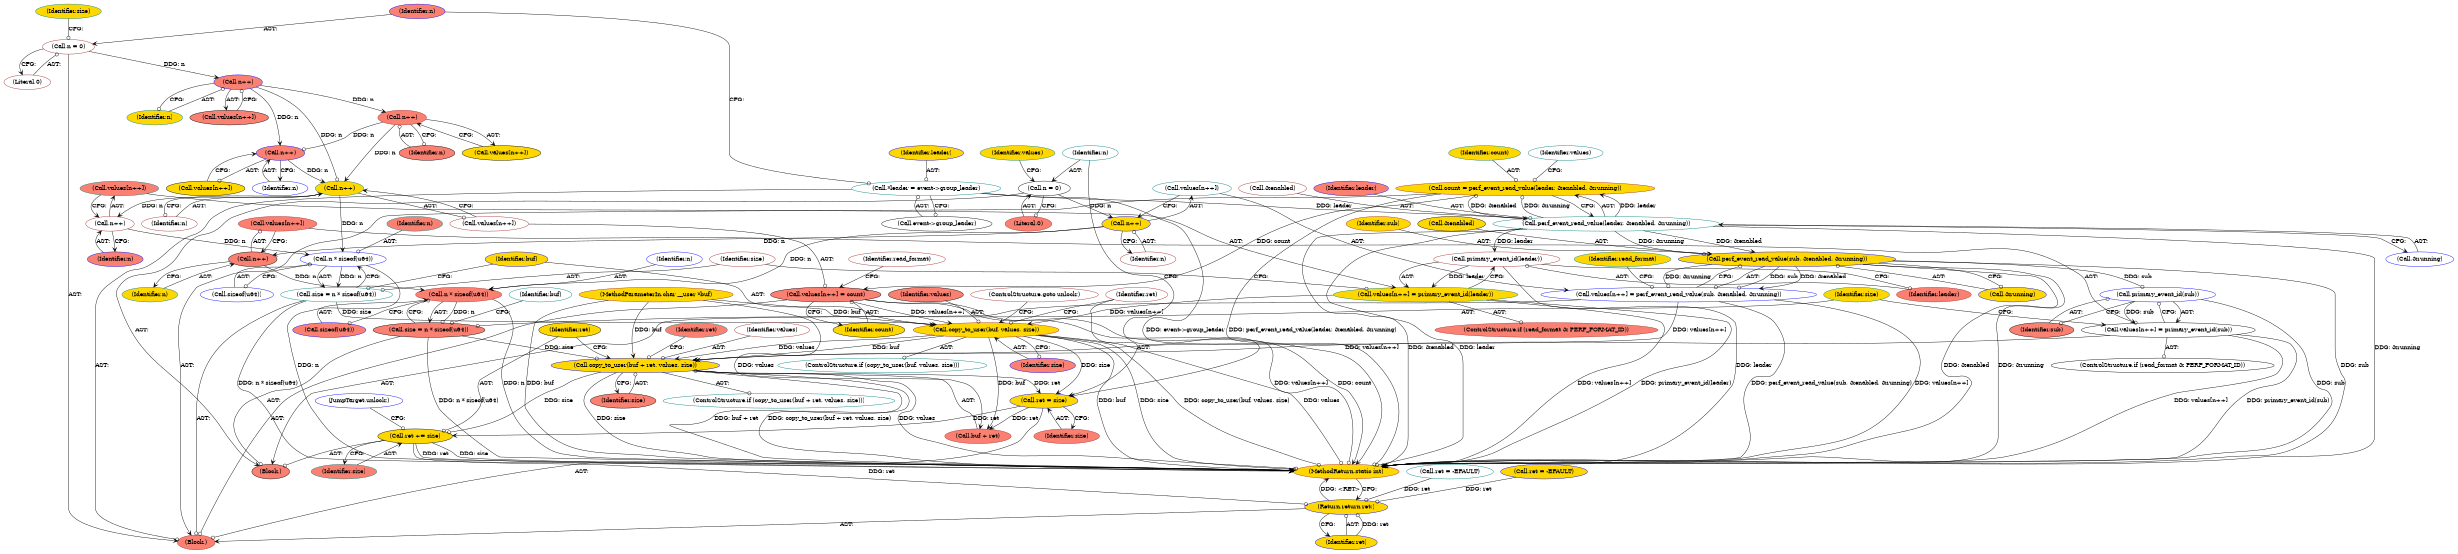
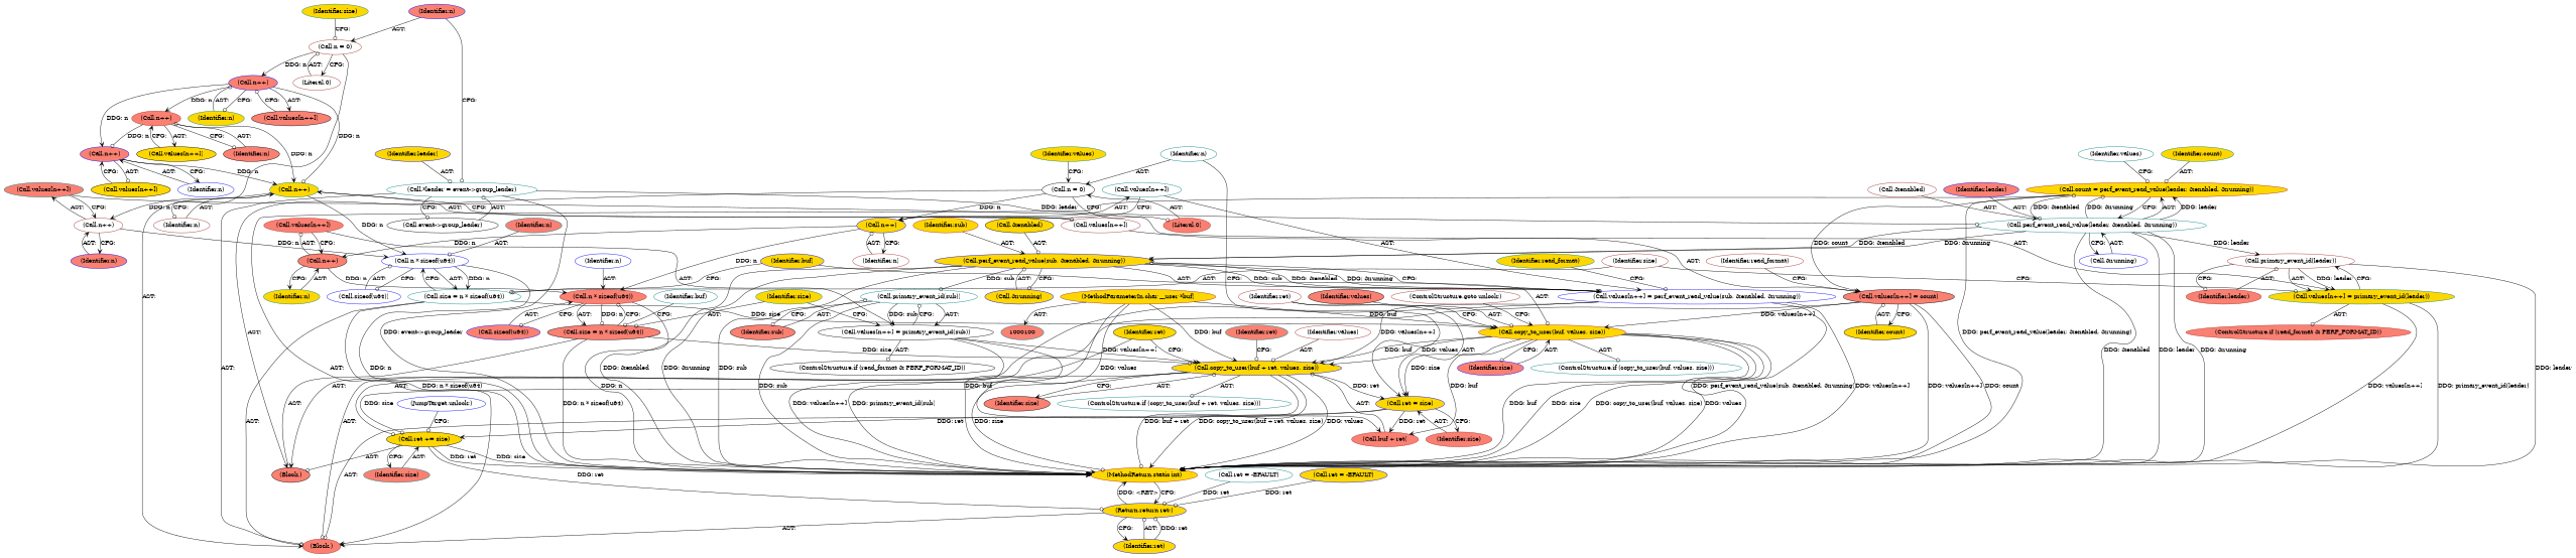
  digraph {
    node [color=brown fillcolor=white style=filled]
    edge [arrowhead=vee]
    n1 [color=blue fillcolor=gold label="(Call,copy_to_user(buf + ret, values, size))"]
    n2 [color=black fillcolor=gold label="(Call,ret += size)"]
    n3 [color=black fillcolor=salmon label="(Identifier,size)"]
    n4 [color=teal label="(ControlStructure,if (copy_to_user(buf + ret, values, size)))"]
    n5 [fillcolor=gold label="(MethodReturn,static int)"]
    n6 [color=blue fillcolor=gold label="(Call,ret = size)"]
    n7 [color=black fillcolor=salmon label="(Block,)"]
    n8 [color=blue fillcolor=gold label="(Return,return ret;)"]
    n9 [color=teal fillcolor=salmon label="(Identifier,size)"]
    n10 [fillcolor=gold label="(Call,copy_to_user(buf, values, size))"]
    n11 [fillcolor=salmon label="(Call,buf + ret)"]
    n12 [color=teal label="(ControlStructure,if (copy_to_user(buf, values, size)))"]
    n13 [color=blue fillcolor=salmon label="(Identifier,size)"]
    n14 [fillcolor=salmon label="(Block,)"]
    n15 [fillcolor=salmon label="(Identifier,size)"]
    n16 [fillcolor=gold label="(MethodParameterIn,char __user *buf)"]
+   1000100 [color=teal fillcolor=salmon]
    n18 [color=black fillcolor=salmon label="(Call,values[n++] = count)"]
    n19 [color=black fillcolor=gold label="(Identifier,count)"]
    n20 [fillcolor=gold label="(Call,count = perf_event_read_value(leader, &enabled, &running))"]
    n21 [color=teal label="(Call,perf_event_read_value(leader, &enabled, &running))"]
    n22 [label="(Call,primary_event_id(leader))"]
    n23 [color=blue fillcolor=gold label="(Call,perf_event_read_value(sub, &enabled, &running))"]
    n24 [color=blue label="(Call,&running)"]
    n25 [color=teal fillcolor=gold label="(Call,values[n++] = primary_event_id(leader))"]
    n26 [fillcolor=salmon label="(Identifier,leader)"]
-   n27 [color=blue label="(Call,primary_event_id(sub))"]
+   n27 [color=teal label="(Call,primary_event_id(sub))"]
    n28 [color=blue label="(Call,values[n++] = perf_event_read_value(sub, &enabled, &running))"]
    n29 [color=blue fillcolor=gold label="(Call,&running)"]
    n30 [color=teal label="(Call,*leader = event->group_leader)"]
    n31 [color=black label="(Call,event->group_leader)"]
    n32 [fillcolor=salmon label="(ControlStructure,if (read_format & PERF_FORMAT_ID))"]
    n33 [color=teal label="(Call,size = n * sizeof(u64))"]
    n34 [color=blue label="(Call,n * sizeof(u64))"]
    n35 [color=blue label="(Call,sizeof(u64))"]
    n36 [color=teal fillcolor=gold label="(Call,n++)"]
    n37 [label="(Call,n++)"]
    n38 [label="(Identifier,n)"]
    n39 [label="(Call,values[n++])"]
    n40 [color=blue fillcolor=salmon label="(Identifier,n)"]
    n41 [color=teal fillcolor=salmon label="(Call,values[n++])"]
    n42 [color=blue fillcolor=salmon label="(Call,n++)"]
    n43 [color=blue label="(Identifier,n)"]
    n44 [color=black fillcolor=gold label="(Call,values[n++])"]
    n45 [fillcolor=salmon label="(Call,n++)"]
    n46 [color=black fillcolor=gold label="(Call,values[n++])"]
    n47 [color=black fillcolor=salmon label="(Identifier,n)"]
    n48 [color=blue fillcolor=salmon label="(Call,n++)"]
    n49 [color=teal fillcolor=gold label="(Identifier,n)"]
    n50 [color=black fillcolor=salmon label="(Call,values[n++])"]
    n51 [label="(Call,n = 0)"]
    n52 [label="(Literal,0)"]
    n53 [color=black label="(Call,values[n++] = primary_event_id(sub))"]
    n54 [color=black label="(ControlStructure,if (read_format & PERF_FORMAT_ID))"]
    n55 [color=black fillcolor=salmon label="(Identifier,sub)"]
    n56 [color=black fillcolor=salmon label="(Call,size = n * sizeof(u64))"]
    n57 [fillcolor=salmon label="(Call,n * sizeof(u64))"]
    n58 [color=blue fillcolor=salmon label="(Call,sizeof(u64))"]
    n59 [color=black fillcolor=salmon label="(Call,n++)"]
    n60 [fillcolor=salmon label="(Call,values[n++])"]
    n61 [color=teal fillcolor=gold label="(Identifier,n)"]
    n62 [color=blue fillcolor=gold label="(Call,n++)"]
    n63 [color=teal label="(Call,values[n++])"]
    n64 [label="(Identifier,n)"]
    n65 [color=black label="(Call,n = 0)"]
    n66 [fillcolor=salmon label="(Literal,0)"]
    n67 [color=blue fillcolor=gold label="(Identifier,ret)"]
    n68 [color=black fillcolor=salmon label="(Identifier,values)"]
    n69 [color=teal fillcolor=salmon label="(Identifier,ret)"]
    n70 [label="(Identifier,size)"]
    n71 [color=teal fillcolor=salmon label="(Identifier,n)"]
    n72 [color=teal label="(Identifier,values)"]
    n73 [color=teal label="(Identifier,n)"]
    n74 [color=black fillcolor=gold label="(Identifier,ret)"]
    n75 [label="(Identifier,values)"]
    n76 [color=teal label="(Call,ret = -EFAULT)"]
    n77 [color=teal fillcolor=gold label="(Identifier,values)"]
    n78 [color=blue fillcolor=gold label="(Identifier,leader)"]
    n79 [color=blue label="(Identifier,n)"]
    n80 [fillcolor=gold label="(Identifier,sub)"]
    n81 [color=teal fillcolor=gold label="(Identifier,read_format)"]
    n82 [color=blue fillcolor=gold label="(Identifier,buf)"]
    n83 [color=blue fillcolor=gold label="(Call,ret = -EFAULT)"]
    n84 [label="(ControlStructure,goto unlock;)"]
    n85 [color=black fillcolor=gold label="(Call,&enabled)"]
    n86 [color=teal label="(Identifier,buf)"]
    n87 [color=teal fillcolor=gold label="(Identifier,size)"]
    n88 [label="(Call,&enabled)"]
    n89 [color=blue fillcolor=salmon label="(Identifier,leader)"]
    n90 [label="(Identifier,read_format)"]
    n91 [color=blue label="(JumpTarget,unlock:)"]
    n92 [label="(Identifier,ret)"]
    n93 [color=blue fillcolor=salmon label="(Identifier,n)"]
    n94 [color=teal fillcolor=gold label="(Identifier,size)"]
    n95 [color=teal fillcolor=gold label="(Identifier,count)"]
    n1 -> n2 [arrowhead=odot label="DDG: size"]
    n1 -> n3 [label="CFG: "]
    n1 -> n4 [arrowhead=odot label="AST: "]
    n1 -> n5 [arrowhead=odot label="DDG: size"]
    n1 -> n5 [arrowhead=odot label="DDG: buf + ret"]
    n1 -> n5 [label="DDG: copy_to_user(buf + ret, values, size)"]
    n1 -> n5 [arrowhead=odot label="DDG: values"]
    n1 -> n6 [label="DDG: ret"]
    n2 -> n5 [label="DDG: size"]
    n2 -> n5 [label="DDG: ret"]
    n2 -> n7 [arrowhead=odot label="AST: "]
    n2 -> n8 [arrowhead=odot label="DDG: ret"]
    n2 -> n9 [label="CFG: "]
    n3 -> n1 [arrowhead=odot label="AST: "]
    n5 -> n8 [label="CFG: "]
    n6 -> n2 [label="DDG: ret"]
    n6 -> n11 [label="DDG: ret"]
    n6 -> n14 [arrowhead=odot label="AST: "]
    n6 -> n15 [label="CFG: "]
    n8 -> n5 [label="DDG: <RET>"]
    n8 -> n14 [label="AST: "]
    n8 -> n67 [label="CFG: "]
    n9 -> n2 [label="AST: "]
    n10 -> n1 [label="DDG: buf"]
    n10 -> n1 [label="DDG: values"]
    n10 -> n5 [arrowhead=odot label="DDG: buf"]
    n10 -> n5 [arrowhead=odot label="DDG: size"]
    n10 -> n5 [arrowhead=odot label="DDG: copy_to_user(buf, values, size)"]
    n10 -> n5 [arrowhead=odot label="DDG: values"]
    n10 -> n6 [label="DDG: size"]
    n10 -> n11 [label="DDG: buf"]
    n10 -> n12 [arrowhead=odot label="AST: "]
    n10 -> n13 [arrowhead=odot label="CFG: "]
    n11 -> n1 [arrowhead=odot label="AST: "]
    n13 -> n10 [label="AST: "]
    n15 -> n6 [label="AST: "]
    n16 -> n1 [label="DDG: buf"]
    n16 -> n5 [label="DDG: buf"]
    n16 -> n10 [label="DDG: buf"]
    n16 -> n11 [label="DDG: values"]
+   n16 -> 1000100 [label="AST: "]
    n18 -> n5 [arrowhead=odot label="DDG: values[n++]"]
    n18 -> n5 [label="DDG: count"]
    n18 -> n10 [label="DDG: values[n++]"]
    n18 -> n14 [arrowhead=odot label="AST: "]
    n18 -> n19 [label="CFG: "]
    n19 -> n18 [arrowhead=odot label="AST: "]
    n20 -> n5 [arrowhead=odot label="DDG: perf_event_read_value(leader, &enabled, &running)"]
    n20 -> n14 [label="AST: "]
    n20 -> n18 [label="DDG: count"]
    n20 -> n21 [label="CFG: "]
    n21 -> n5 [arrowhead=odot label="DDG: &enabled"]
    n21 -> n5 [arrowhead=odot label="DDG: leader"]
    n21 -> n5 [arrowhead=odot label="DDG: &running"]
    n21 -> n20 [label="AST: "]
    n21 -> n20 [label="DDG: leader"]
    n21 -> n20 [arrowhead=odot label="DDG: &enabled"]
    n21 -> n20 [arrowhead=odot label="DDG: &running"]
    n21 -> n22 [label="DDG: leader"]
    n21 -> n23 [label="DDG: &enabled"]
    n21 -> n23 [arrowhead=odot label="DDG: &running"]
    n21 -> n24 [label="CFG: "]
    n22 -> n5 [label="DDG: leader"]
    n22 -> n25 [label="AST: "]
    n22 -> n25 [label="DDG: leader"]
    n22 -> n26 [arrowhead=odot label="CFG: "]
    n23 -> n5 [label="DDG: &enabled"]
    n23 -> n5 [label="DDG: &running"]
    n23 -> n5 [arrowhead=odot label="DDG: sub"]
    n23 -> n27 [arrowhead=odot label="DDG: sub"]
    n23 -> n28 [arrowhead=odot label="AST: "]
    n23 -> n28 [arrowhead=odot label="DDG: sub"]
    n23 -> n28 [label="DDG: &enabled"]
    n23 -> n28 [arrowhead=odot label="DDG: &running"]
    n23 -> n29 [arrowhead=odot label="CFG: "]
    n24 -> n21 [label="AST: "]
    n25 -> n5 [arrowhead=odot label="DDG: values[n++]"]
    n25 -> n5 [arrowhead=odot label="DDG: primary_event_id(leader)"]
-   n25 -> n10 [label="DDG: values[n++]"]
    n25 -> n22 [label="CFG: "]
    n25 -> n32 [arrowhead=odot label="AST: "]
    n26 -> n22 [arrowhead=odot label="AST: "]
    n27 -> n5 [arrowhead=odot label="DDG: sub"]
    n27 -> n53 [label="AST: "]
    n27 -> n53 [label="DDG: sub"]
    n27 -> n55 [arrowhead=odot label="CFG: "]
    n28 -> n1 [label="DDG: values[n++]"]
    n28 -> n5 [arrowhead=odot label="DDG: perf_event_read_value(sub, &enabled, &running)"]
    n28 -> n5 [label="DDG: values[n++]"]
    n28 -> n7 [label="AST: "]
    n28 -> n23 [arrowhead=odot label="CFG: "]
    n29 -> n23 [arrowhead=odot label="AST: "]
    n30 -> n5 [label="DDG: event->group_leader"]
    n30 -> n14 [arrowhead=odot label="AST: "]
    n30 -> n21 [arrowhead=odot label="DDG: leader"]
    n30 -> n31 [arrowhead=odot label="CFG: "]
    n31 -> n30 [arrowhead=odot label="AST: "]
    n33 -> n5 [label="DDG: n * sizeof(u64)"]
    n33 -> n10 [label="DDG: size"]
    n33 -> n14 [arrowhead=odot label="AST: "]
    n33 -> n34 [label="CFG: "]
    n34 -> n5 [label="DDG: n"]
    n34 -> n33 [label="AST: "]
    n34 -> n33 [label="DDG: n"]
    n34 -> n35 [arrowhead=odot label="CFG: "]
    n35 -> n34 [arrowhead=odot label="AST: "]
    n36 -> n34 [label="DDG: n"]
    n36 -> n37 [label="DDG: n"]
    n36 -> n38 [arrowhead=odot label="CFG: "]
    n36 -> n39 [arrowhead=odot label="AST: "]
    n37 -> n34 [label="DDG: n"]
    n37 -> n40 [label="CFG: "]
    n37 -> n41 [label="AST: "]
    n38 -> n36 [label="AST: "]
    n39 -> n18 [arrowhead=odot label="AST: "]
    n39 -> n36 [label="CFG: "]
    n40 -> n37 [label="AST: "]
    n41 -> n25 [label="AST: "]
    n41 -> n37 [label="CFG: "]
    n42 -> n36 [label="DDG: n"]
    n42 -> n43 [label="CFG: "]
    n42 -> n44 [arrowhead=odot label="AST: "]
    n43 -> n42 [label="AST: "]
    n44 -> n42 [label="CFG: "]
    n45 -> n36 [label="DDG: n"]
    n45 -> n42 [arrowhead=odot label="DDG: n"]
    n45 -> n46 [label="AST: "]
    n45 -> n47 [arrowhead=odot label="CFG: "]
    n46 -> n45 [label="CFG: "]
    n47 -> n45 [arrowhead=odot label="AST: "]
    n48 -> n36 [arrowhead=odot label="DDG: n"]
    n48 -> n42 [label="DDG: n"]
    n48 -> n45 [label="DDG: n"]
    n48 -> n49 [arrowhead=odot label="CFG: "]
    n48 -> n50 [label="AST: "]
    n49 -> n48 [arrowhead=odot label="AST: "]
    n50 -> n48 [arrowhead=odot label="CFG: "]
    n51 -> n14 [label="AST: "]
    n51 -> n48 [label="DDG: n"]
    n51 -> n52 [label="CFG: "]
    n52 -> n51 [arrowhead=odot label="AST: "]
    n53 -> n1 [label="DDG: values[n++]"]
    n53 -> n5 [label="DDG: primary_event_id(sub)"]
    n53 -> n5 [label="DDG: values[n++]"]
    n53 -> n27 [arrowhead=odot label="CFG: "]
    n53 -> n54 [arrowhead=odot label="AST: "]
    n55 -> n27 [arrowhead=odot label="AST: "]
    n56 -> n1 [arrowhead=odot label="DDG: size"]
    n56 -> n5 [label="DDG: n * sizeof(u64)"]
    n56 -> n7 [arrowhead=odot label="AST: "]
    n56 -> n57 [arrowhead=odot label="CFG: "]
    n57 -> n5 [label="DDG: n"]
    n57 -> n56 [label="AST: "]
    n57 -> n56 [arrowhead=odot label="DDG: n"]
    n57 -> n58 [arrowhead=odot label="CFG: "]
    n58 -> n57 [label="AST: "]
    n59 -> n57 [label="DDG: n"]
    n59 -> n60 [arrowhead=odot label="AST: "]
    n59 -> n61 [label="CFG: "]
    n60 -> n53 [arrowhead=odot label="AST: "]
    n60 -> n59 [label="CFG: "]
    n61 -> n59 [label="AST: "]
    n62 -> n57 [label="DDG: n"]
    n62 -> n59 [label="DDG: n"]
    n62 -> n63 [label="AST: "]
    n62 -> n64 [label="CFG: "]
    n63 -> n28 [label="AST: "]
    n63 -> n62 [label="CFG: "]
    n64 -> n62 [arrowhead=odot label="AST: "]
    n65 -> n7 [label="AST: "]
    n65 -> n62 [label="DDG: n"]
    n65 -> n66 [arrowhead=odot label="CFG: "]
    n66 -> n65 [label="AST: "]
    n67 -> n8 [arrowhead=odot label="AST: "]
    n67 -> n8 [arrowhead=odot label="DDG: ret"]
    n68 -> n10 [arrowhead=odot label="AST: "]
    n69 -> n1 [arrowhead=odot label="CFG: "]
    n70 -> n25 [arrowhead=odot label="CFG: "]
    n70 -> n33 [arrowhead=odot label="AST: "]
    n71 -> n34 [arrowhead=odot label="AST: "]
    n72 -> n20 [arrowhead=odot label="CFG: "]
    n73 -> n6 [label="CFG: "]
    n73 -> n65 [label="AST: "]
    n74 -> n1 [label="CFG: "]
    n74 -> n2 [arrowhead=odot label="AST: "]
    n75 -> n1 [arrowhead=odot label="AST: "]
    n76 -> n8 [arrowhead=odot label="DDG: ret"]
    n77 -> n65 [label="CFG: "]
    n78 -> n30 [arrowhead=odot label="AST: "]
    n79 -> n57 [label="AST: "]
    n80 -> n23 [label="AST: "]
    n81 -> n28 [arrowhead=odot label="CFG: "]
    n82 -> n10 [arrowhead=odot label="AST: "]
    n82 -> n33 [arrowhead=odot label="CFG: "]
    n83 -> n8 [arrowhead=odot label="DDG: ret"]
    n84 -> n10 [label="CFG: "]
    n85 -> n23 [arrowhead=odot label="AST: "]
    n86 -> n56 [arrowhead=odot label="CFG: "]
    n87 -> n51 [arrowhead=odot label="CFG: "]
    n88 -> n21 [label="AST: "]
    n89 -> n21 [arrowhead=odot label="AST: "]
    n90 -> n18 [label="CFG: "]
    n91 -> n2 [arrowhead=odot label="CFG: "]
    n92 -> n6 [label="AST: "]
    n92 -> n10 [arrowhead=odot label="CFG: "]
    n93 -> n30 [arrowhead=odot label="CFG: "]
    n93 -> n51 [label="AST: "]
    n94 -> n53 [label="CFG: "]
    n94 -> n56 [arrowhead=odot label="AST: "]
    n95 -> n20 [arrowhead=odot label="AST: "]
  }
